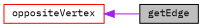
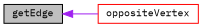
  digraph {
    rankdir=LR
    fontname="IBM Plex Mono"
    node [fontname="IBM Plex Mono" fontsize=10 shape=record]
    n1 [color=black fillcolor=grey75 fontcolor=black height=0.2 label=getEdge style=filled width=0.4]
    n2 [color=red height=0.2 label=oppositeVertex width=0.4]
-   n2 -> n1 [color=purple dir=back fontname="IBM Plex Mono" fontsize=10 labelfontname=FreeSans labelfontsize=10 style=solid]
+   n1 -> n2 [color=purple dir=back fontname="IBM Plex Mono" fontsize=10 labelfontname=FreeSans labelfontsize=10 style=solid]
  }
